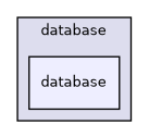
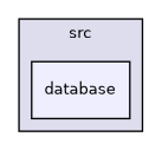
  digraph {
    compound=true
    n1 [fillcolor="#eeeeff" fontname=Helvetica fontsize=10 label=database pencolor=black shape=box style=filled]
    subgraph cluster_1 {
      bgcolor="#ddddee"
      fontname=Helvetica
      fontsize=10
-     label=database
+     label=src
      pencolor=black
      n1
    }
  }
